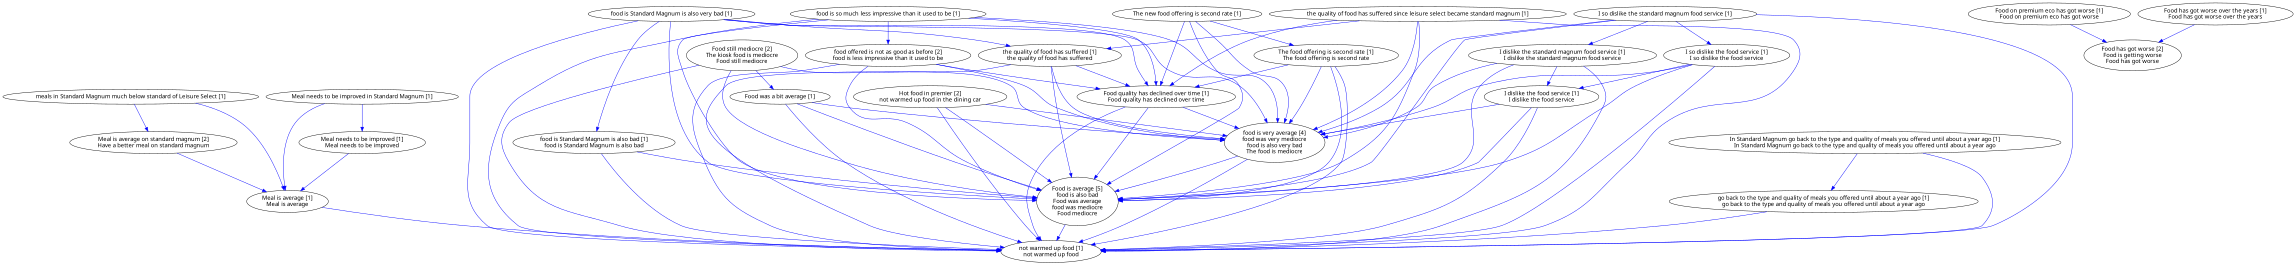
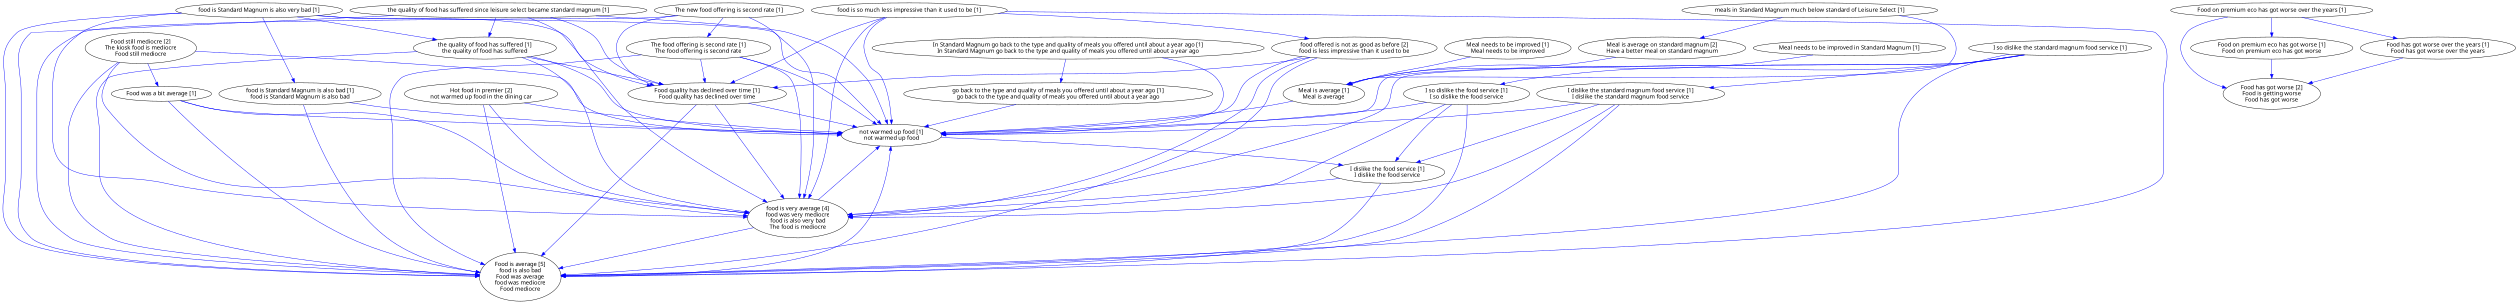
  digraph {
    fontname="Noto Sans"
    node [fontname="Noto Sans"]
    edge [color=blue fontname="Noto Sans"]
    "Meal is average on standard magnum [2]\nHave a better meal on standard magnum"
    "Meal is average [1]\nMeal is average"
    "not warmed up food [1]\nnot warmed up food"
    "Hot food in premier [2]\nnot warmed up food in the dining car"
    "food is very average [4]\nfood was very mediocre\nfood is also very bad\nThe food is mediocre"
    "Food is average [5]\nfood is also bad\nFood was average\nfood was mediocre\nFood mediocre"
    "Food still mediocre [2]\nThe kiosk food is mediocre\nFood still mediocre"
    "Food was a bit average [1]"
    "food offered is not as good as before [2]\nfood is less impressive than it used to be"
    "Food quality has declined over time [1]\nFood quality has declined over time"
+   "Food on premium eco has got worse over the years [1]"
    "Food has got worse [2]\nFood is getting worse\nFood has got worse"
    "Food on premium eco has got worse [1]\nFood on premium eco has got worse"
    "Food has got worse over the years [1]\nFood has got worse over the years"
    "I so dislike the standard magnum food service [1]"
    "I dislike the standard magnum food service [1]\nI dislike the standard magnum food service"
    "I so dislike the food service [1]\nI so dislike the food service"
    "I dislike the food service [1]\nI dislike the food service"
    "In Standard Magnum go back to the type and quality of meals you offered until about a year ago [1]\nIn Standard Magnum go back to the type and quality of meals you offered until about a year ago"
    "go back to the type and quality of meals you offered until about a year ago [1]\ngo back to the type and quality of meals you offered until about a year ago"
    "Meal needs to be improved in Standard Magnum [1]"
    "Meal needs to be improved [1]\nMeal needs to be improved"
    "The new food offering is second rate [1]"
    "The food offering is second rate [1]\nThe food offering is second rate"
    "food is Standard Magnum is also very bad [1]"
    "food is Standard Magnum is also bad [1]\nfood is Standard Magnum is also bad"
    "the quality of food has suffered [1]\nthe quality of food has suffered"
    "food is so much less impressive than it used to be [1]"
    "meals in Standard Magnum much below standard of Leisure Select [1]"
    "the quality of food has suffered since leisure select became standard magnum [1]"
    "Meal is average on standard magnum [2]\nHave a better meal on standard magnum" -> "Meal is average [1]\nMeal is average"
    "Meal is average [1]\nMeal is average" -> "not warmed up food [1]\nnot warmed up food"
    "Hot food in premier [2]\nnot warmed up food in the dining car" -> "not warmed up food [1]\nnot warmed up food"
    "Hot food in premier [2]\nnot warmed up food in the dining car" -> "food is very average [4]\nfood was very mediocre\nfood is also very bad\nThe food is mediocre"
    "Hot food in premier [2]\nnot warmed up food in the dining car" -> "Food is average [5]\nfood is also bad\nFood was average\nfood was mediocre\nFood mediocre"
    "food is very average [4]\nfood was very mediocre\nfood is also very bad\nThe food is mediocre" -> "not warmed up food [1]\nnot warmed up food"
    "food is very average [4]\nfood was very mediocre\nfood is also very bad\nThe food is mediocre" -> "Food is average [5]\nfood is also bad\nFood was average\nfood was mediocre\nFood mediocre"
    "Food is average [5]\nfood is also bad\nFood was average\nfood was mediocre\nFood mediocre" -> "not warmed up food [1]\nnot warmed up food"
    "Food still mediocre [2]\nThe kiosk food is mediocre\nFood still mediocre" -> "not warmed up food [1]\nnot warmed up food"
    "Food still mediocre [2]\nThe kiosk food is mediocre\nFood still mediocre" -> "food is very average [4]\nfood was very mediocre\nfood is also very bad\nThe food is mediocre"
    "Food still mediocre [2]\nThe kiosk food is mediocre\nFood still mediocre" -> "Food is average [5]\nfood is also bad\nFood was average\nfood was mediocre\nFood mediocre"
    "Food still mediocre [2]\nThe kiosk food is mediocre\nFood still mediocre" -> "Food was a bit average [1]"
    "Food was a bit average [1]" -> "not warmed up food [1]\nnot warmed up food"
    "Food was a bit average [1]" -> "food is very average [4]\nfood was very mediocre\nfood is also very bad\nThe food is mediocre"
    "Food was a bit average [1]" -> "Food is average [5]\nfood is also bad\nFood was average\nfood was mediocre\nFood mediocre"
    "food offered is not as good as before [2]\nfood is less impressive than it used to be" -> "not warmed up food [1]\nnot warmed up food"
    "food offered is not as good as before [2]\nfood is less impressive than it used to be" -> "food is very average [4]\nfood was very mediocre\nfood is also very bad\nThe food is mediocre"
    "food offered is not as good as before [2]\nfood is less impressive than it used to be" -> "Food is average [5]\nfood is also bad\nFood was average\nfood was mediocre\nFood mediocre"
    "food offered is not as good as before [2]\nfood is less impressive than it used to be" -> "Food quality has declined over time [1]\nFood quality has declined over time"
    "Food quality has declined over time [1]\nFood quality has declined over time" -> "not warmed up food [1]\nnot warmed up food"
    "Food quality has declined over time [1]\nFood quality has declined over time" -> "food is very average [4]\nfood was very mediocre\nfood is also very bad\nThe food is mediocre"
    "Food quality has declined over time [1]\nFood quality has declined over time" -> "Food is average [5]\nfood is also bad\nFood was average\nfood was mediocre\nFood mediocre"
+   "Food on premium eco has got worse over the years [1]" -> "Food has got worse [2]\nFood is getting worse\nFood has got worse"
+   "Food on premium eco has got worse over the years [1]" -> "Food on premium eco has got worse [1]\nFood on premium eco has got worse"
+   "Food on premium eco has got worse over the years [1]" -> "Food has got worse over the years [1]\nFood has got worse over the years"
    "Food on premium eco has got worse [1]\nFood on premium eco has got worse" -> "Food has got worse [2]\nFood is getting worse\nFood has got worse"
    "Food has got worse over the years [1]\nFood has got worse over the years" -> "Food has got worse [2]\nFood is getting worse\nFood has got worse"
    "I so dislike the standard magnum food service [1]" -> "not warmed up food [1]\nnot warmed up food"
    "I so dislike the standard magnum food service [1]" -> "food is very average [4]\nfood was very mediocre\nfood is also very bad\nThe food is mediocre"
    "I so dislike the standard magnum food service [1]" -> "Food is average [5]\nfood is also bad\nFood was average\nfood was mediocre\nFood mediocre"
    "I so dislike the standard magnum food service [1]" -> "I dislike the standard magnum food service [1]\nI dislike the standard magnum food service"
    "I so dislike the standard magnum food service [1]" -> "I so dislike the food service [1]\nI so dislike the food service"
    "I dislike the standard magnum food service [1]\nI dislike the standard magnum food service" -> "not warmed up food [1]\nnot warmed up food"
    "I dislike the standard magnum food service [1]\nI dislike the standard magnum food service" -> "food is very average [4]\nfood was very mediocre\nfood is also very bad\nThe food is mediocre"
    "I dislike the standard magnum food service [1]\nI dislike the standard magnum food service" -> "Food is average [5]\nfood is also bad\nFood was average\nfood was mediocre\nFood mediocre"
    "I dislike the standard magnum food service [1]\nI dislike the standard magnum food service" -> "I dislike the food service [1]\nI dislike the food service"
    "I so dislike the food service [1]\nI so dislike the food service" -> "not warmed up food [1]\nnot warmed up food"
    "I so dislike the food service [1]\nI so dislike the food service" -> "food is very average [4]\nfood was very mediocre\nfood is also very bad\nThe food is mediocre"
    "I so dislike the food service [1]\nI so dislike the food service" -> "Food is average [5]\nfood is also bad\nFood was average\nfood was mediocre\nFood mediocre"
    "I so dislike the food service [1]\nI so dislike the food service" -> "I dislike the food service [1]\nI dislike the food service"
-   "I dislike the food service [1]\nI dislike the food service" -> "not warmed up food [1]\nnot warmed up food"
+   "not warmed up food [1]\nnot warmed up food" -> "I dislike the food service [1]\nI dislike the food service"
    "I dislike the food service [1]\nI dislike the food service" -> "food is very average [4]\nfood was very mediocre\nfood is also very bad\nThe food is mediocre"
    "I dislike the food service [1]\nI dislike the food service" -> "Food is average [5]\nfood is also bad\nFood was average\nfood was mediocre\nFood mediocre"
    "In Standard Magnum go back to the type and quality of meals you offered until about a year ago [1]\nIn Standard Magnum go back to the type and quality of meals you offered until about a year ago" -> "not warmed up food [1]\nnot warmed up food"
    "In Standard Magnum go back to the type and quality of meals you offered until about a year ago [1]\nIn Standard Magnum go back to the type and quality of meals you offered until about a year ago" -> "go back to the type and quality of meals you offered until about a year ago [1]\ngo back to the type and quality of meals you offered until about a year ago"
    "go back to the type and quality of meals you offered until about a year ago [1]\ngo back to the type and quality of meals you offered until about a year ago" -> "not warmed up food [1]\nnot warmed up food"
    "Meal needs to be improved in Standard Magnum [1]" -> "Meal is average [1]\nMeal is average"
-   "Meal needs to be improved in Standard Magnum [1]" -> "Meal needs to be improved [1]\nMeal needs to be improved"
    "Meal needs to be improved [1]\nMeal needs to be improved" -> "Meal is average [1]\nMeal is average"
    "The new food offering is second rate [1]" -> "food is very average [4]\nfood was very mediocre\nfood is also very bad\nThe food is mediocre"
    "The new food offering is second rate [1]" -> "Food is average [5]\nfood is also bad\nFood was average\nfood was mediocre\nFood mediocre"
    "The new food offering is second rate [1]" -> "Food quality has declined over time [1]\nFood quality has declined over time"
    "The new food offering is second rate [1]" -> "The food offering is second rate [1]\nThe food offering is second rate"
    "The food offering is second rate [1]\nThe food offering is second rate" -> "not warmed up food [1]\nnot warmed up food"
    "The food offering is second rate [1]\nThe food offering is second rate" -> "food is very average [4]\nfood was very mediocre\nfood is also very bad\nThe food is mediocre"
    "The food offering is second rate [1]\nThe food offering is second rate" -> "Food is average [5]\nfood is also bad\nFood was average\nfood was mediocre\nFood mediocre"
    "The food offering is second rate [1]\nThe food offering is second rate" -> "Food quality has declined over time [1]\nFood quality has declined over time"
    "food is Standard Magnum is also very bad [1]" -> "not warmed up food [1]\nnot warmed up food"
    "food is Standard Magnum is also very bad [1]" -> "food is very average [4]\nfood was very mediocre\nfood is also very bad\nThe food is mediocre"
    "food is Standard Magnum is also very bad [1]" -> "Food is average [5]\nfood is also bad\nFood was average\nfood was mediocre\nFood mediocre"
    "food is Standard Magnum is also very bad [1]" -> "Food quality has declined over time [1]\nFood quality has declined over time"
    "food is Standard Magnum is also very bad [1]" -> "food is Standard Magnum is also bad [1]\nfood is Standard Magnum is also bad"
    "food is Standard Magnum is also very bad [1]" -> "the quality of food has suffered [1]\nthe quality of food has suffered"
    "food is Standard Magnum is also bad [1]\nfood is Standard Magnum is also bad" -> "not warmed up food [1]\nnot warmed up food"
    "food is Standard Magnum is also bad [1]\nfood is Standard Magnum is also bad" -> "Food is average [5]\nfood is also bad\nFood was average\nfood was mediocre\nFood mediocre"
    "the quality of food has suffered [1]\nthe quality of food has suffered" -> "not warmed up food [1]\nnot warmed up food"
    "the quality of food has suffered [1]\nthe quality of food has suffered" -> "food is very average [4]\nfood was very mediocre\nfood is also very bad\nThe food is mediocre"
    "the quality of food has suffered [1]\nthe quality of food has suffered" -> "Food is average [5]\nfood is also bad\nFood was average\nfood was mediocre\nFood mediocre"
    "the quality of food has suffered [1]\nthe quality of food has suffered" -> "Food quality has declined over time [1]\nFood quality has declined over time"
    "food is so much less impressive than it used to be [1]" -> "not warmed up food [1]\nnot warmed up food"
    "food is so much less impressive than it used to be [1]" -> "food is very average [4]\nfood was very mediocre\nfood is also very bad\nThe food is mediocre"
    "food is so much less impressive than it used to be [1]" -> "Food is average [5]\nfood is also bad\nFood was average\nfood was mediocre\nFood mediocre"
    "food is so much less impressive than it used to be [1]" -> "food offered is not as good as before [2]\nfood is less impressive than it used to be"
    "food is so much less impressive than it used to be [1]" -> "Food quality has declined over time [1]\nFood quality has declined over time"
    "meals in Standard Magnum much below standard of Leisure Select [1]" -> "Meal is average on standard magnum [2]\nHave a better meal on standard magnum"
    "meals in Standard Magnum much below standard of Leisure Select [1]" -> "Meal is average [1]\nMeal is average"
    "the quality of food has suffered since leisure select became standard magnum [1]" -> "not warmed up food [1]\nnot warmed up food"
    "the quality of food has suffered since leisure select became standard magnum [1]" -> "food is very average [4]\nfood was very mediocre\nfood is also very bad\nThe food is mediocre"
    "the quality of food has suffered since leisure select became standard magnum [1]" -> "Food is average [5]\nfood is also bad\nFood was average\nfood was mediocre\nFood mediocre"
    "the quality of food has suffered since leisure select became standard magnum [1]" -> "Food quality has declined over time [1]\nFood quality has declined over time"
    "the quality of food has suffered since leisure select became standard magnum [1]" -> "the quality of food has suffered [1]\nthe quality of food has suffered"
  }
